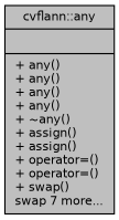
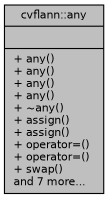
  digraph {
-   n1 [color=black fillcolor=grey75 fontcolor=black fontname=Helvetica fontsize=10 height=0.2 label="{cvflann::any\n||+ any()\l+ any()\l+ any()\l+ any()\l+ ~any()\l+ assign()\l+ assign()\l+ operator=()\l+ operator=()\l+ swap()\lswap 7 more...\l}" shape=record style=filled width=0.4]
+   n1 [color=black fillcolor=grey75 fontcolor=black fontname=Helvetica fontsize=10 height=0.2 label="{cvflann::any\n||+ any()\l+ any()\l+ any()\l+ any()\l+ ~any()\l+ assign()\l+ assign()\l+ operator=()\l+ operator=()\l+ swap()\land 7 more...\l}" shape=record style=filled width=0.4]
  }
